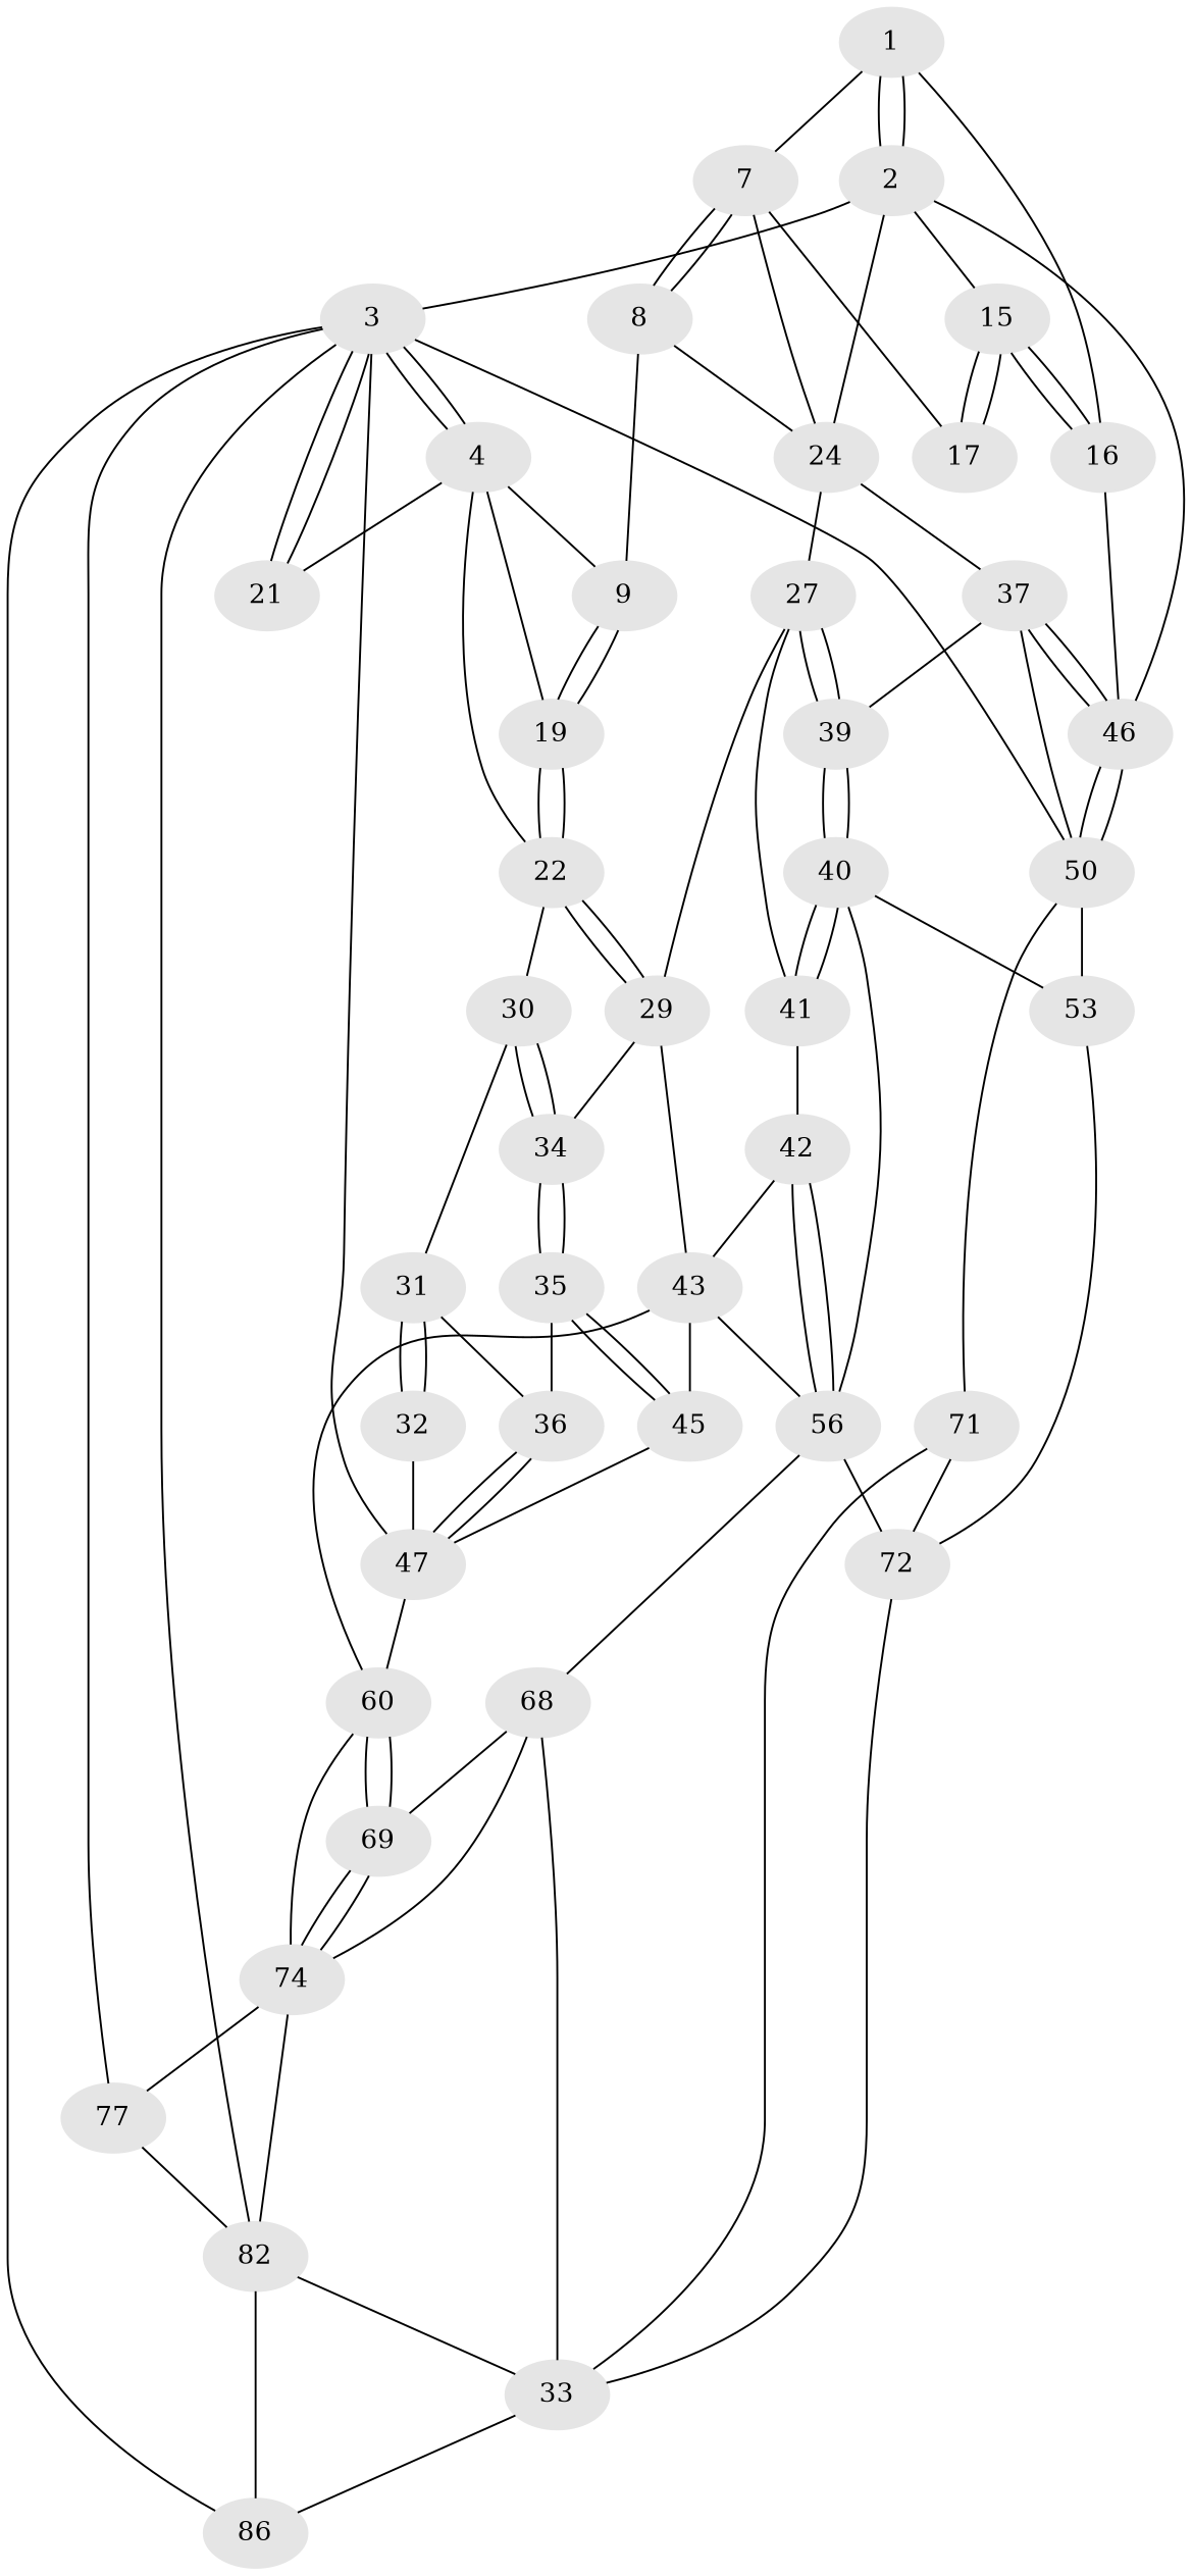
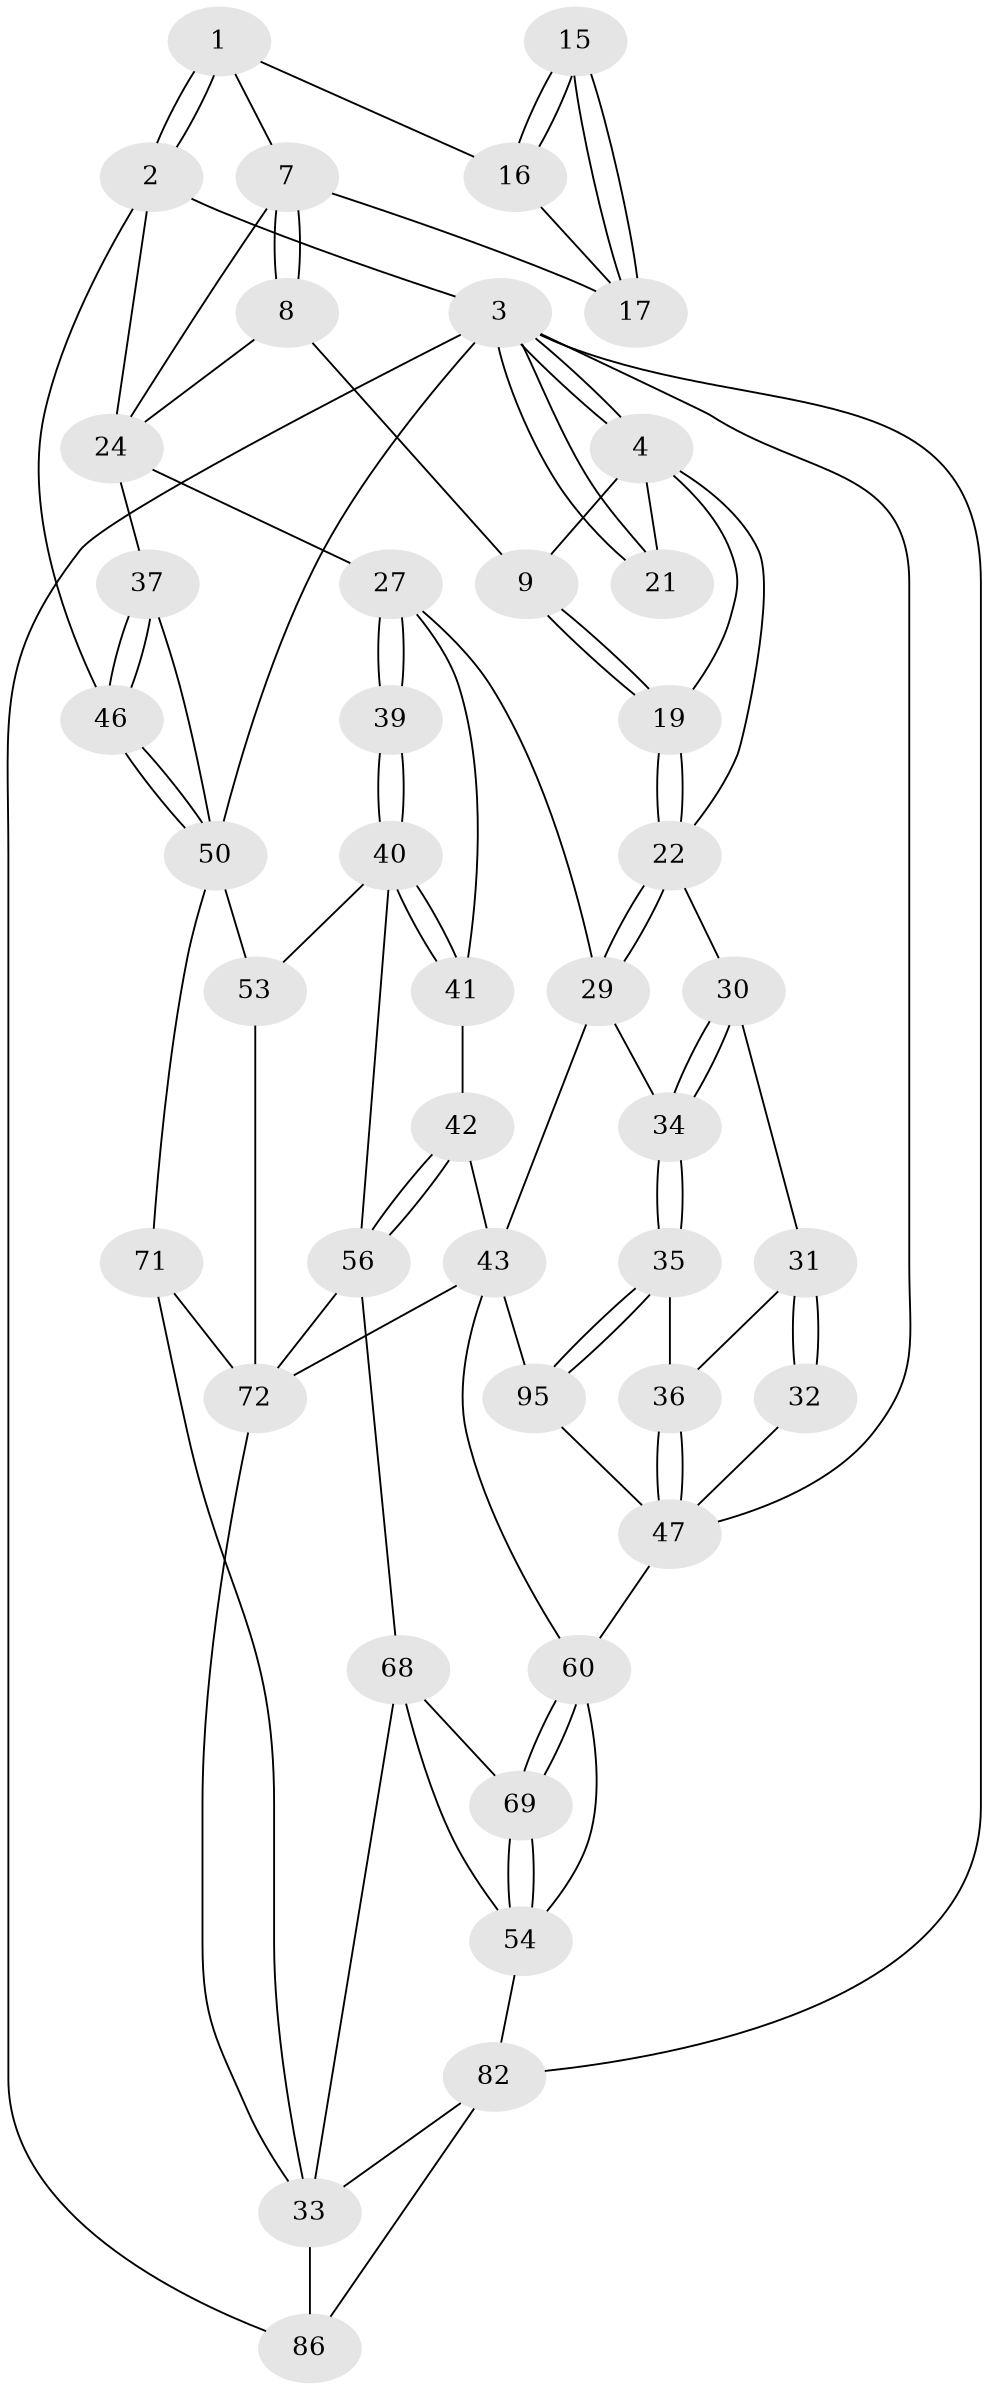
  graph {
    node [color=gray90 style=filled]
    1 [super="+6"]
    2 [super="+13"]
    7 [super="+18"]
    16
    3 [super="+63"]
    15
    24 [super="+25"]
    46
    8
    17
    4 [super="+5+12"]
    21
    47 [super="+48+49"]
    50 [super="+65+51"]
-   77 [super="+79"]
    82 [super="+87"]
    86
    27 [super="+28"]
    37 [super="+38"]
    9
    19
    22 [super="+23"]
    60 [super="+61"]
    53 [super="+54"]
    71
    n26 [label=33 super="+85+84"]
    29 [super="+33"]
    30
    32
    34
    43 [super="+44"]
    31
    39
    41
    40 [super="+55"]
    42
    35
-   45
+   45 [label=95]
    56 [super="+58"]
    36
    72 [super="+73"]
    68 [super="+80"]
    69
-   74 [super="+75+81"]
+   74 [super="+75+81" label=54]
    1 -- 2
    1 -- 2
    1 -- 7
    1 -- 16
    2 -- 3 [weight=2]
-   2 -- 15
    2 -- 24
    2 -- 46
    7 -- 24
    7 -- 8
    7 -- 8
    7 -- 17
-   16 -- 46
+   16 -- 17
    3 -- 4
    3 -- 4
    3 -- 21
    3 -- 21
    3 -- 47
    3 -- 50
-   3 -- 77
    3 -- 82
    3 -- 86
    15 -- 16
    15 -- 16
    15 -- 17
    15 -- 17
    24 -- 27
    24 -- 37
    46 -- 50
    46 -- 50
    8 -- 24
    8 -- 9
    4 -- 21
    4 -- 9
    4 -- 19
    4 -- 22
    47 -- 60 [weight=2]
    50 -- 53 [weight=2]
    50 -- 71
-   77 -- 82
    82 -- 86
    82 -- n26
    27 -- 29
    27 -- 39
    27 -- 39
    27 -- 41
    37 -- 46
    37 -- 46
    37 -- 50
-   37 -- 39
    9 -- 19
    9 -- 19
    19 -- 22
    19 -- 22
    22 -- 29
    22 -- 29
    22 -- 30
    60 -- 69
    60 -- 69
    60 -- 74
    53 -- 72
    71 -- n26
    71 -- 72
    n26 -- 86
    29 -- 34
    29 -- 43
    30 -- 34
    30 -- 34
    30 -- 31
    32 -- 47
    34 -- 35
    34 -- 35
    43 -- 60
    43 -- 45
-   43 -- 56
+   43 -- 72
    31 -- 32
    31 -- 32
    31 -- 36
    39 -- 40
    39 -- 40
    41 -- 42
    40 -- 53
    40 -- 41
    40 -- 41
    40 -- 56
    42 -- 43
    42 -- 56
    42 -- 56
    35 -- 45
    35 -- 45
    35 -- 36
    45 -- 47
    56 -- 72
    56 -- 68
    36 -- 47
    36 -- 47
    72 -- n26
    68 -- n26
    68 -- 69
    68 -- 74
    69 -- 74
    69 -- 74
-   74 -- 77 [weight=2]
    74 -- 82
  }
